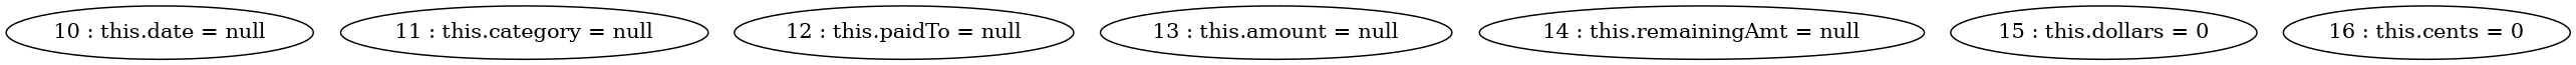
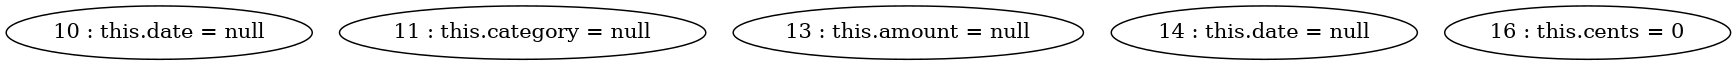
  digraph {
    "10 : this.date = null"
    "11 : this.category = null"
-   "12 : this.paidTo = null"
    "13 : this.amount = null"
-   "14 : this.remainingAmt = null"
-   "15 : this.dollars = 0"
+   "14 : this.remainingAmt = null" [label="14 : this.date = null"]
    "16 : this.cents = 0"
  }
